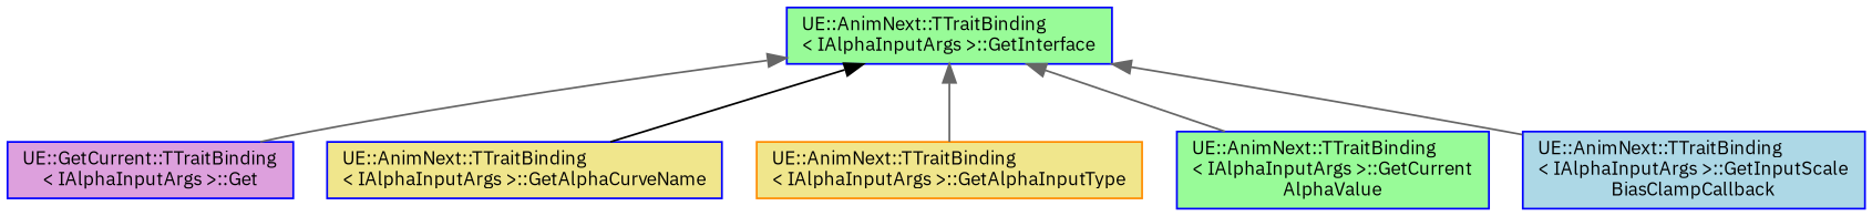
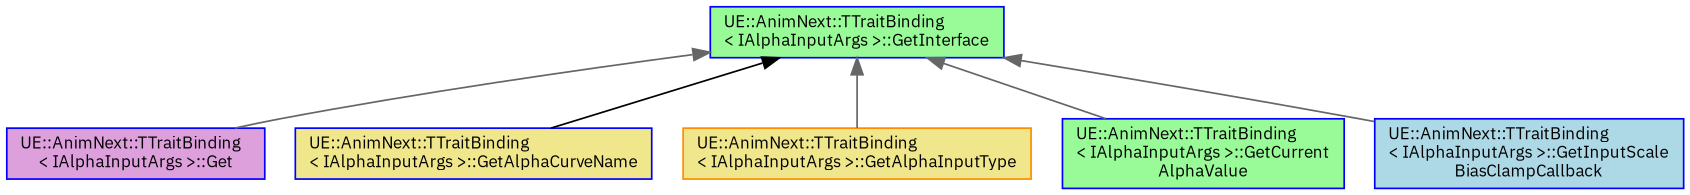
  digraph {
    rankdir=TB
    fontname="IBM Plex Sans"
    node [color=blue fillcolor=palegreen fontname="IBM Plex Sans" fontsize=10 shape=box style=filled]
    edge [color=gray40 dir=back fontname="IBM Plex Sans" fontsize=10 labelfontname=Helvetica labelfontsize=10 style=solid]
    n1 [fontcolor=black height=0.2 label="UE::AnimNext::TTraitBinding\l\< IAlphaInputArgs \>::GetInterface" width=0.4]
-   n2 [fillcolor=plum height=0.2 label="UE::GetCurrent::TTraitBinding\l\< IAlphaInputArgs \>::Get" width=0.4]
+   n2 [fillcolor=plum height=0.2 label="UE::AnimNext::TTraitBinding\l\< IAlphaInputArgs \>::Get" width=0.4]
    n3 [fillcolor=khaki height=0.2 label="UE::AnimNext::TTraitBinding\l\< IAlphaInputArgs \>::GetAlphaCurveName" width=0.4]
    n4 [color=darkorange fillcolor=khaki height=0.2 label="UE::AnimNext::TTraitBinding\l\< IAlphaInputArgs \>::GetAlphaInputType" width=0.4]
    n5 [height=0.2 label="UE::AnimNext::TTraitBinding\l\< IAlphaInputArgs \>::GetCurrent\lAlphaValue" width=0.4]
    n6 [fillcolor=lightblue height=0.2 label="UE::AnimNext::TTraitBinding\l\< IAlphaInputArgs \>::GetInputScale\lBiasClampCallback" width=0.4]
    n1 -> n2
    n1 -> n3 [color=black]
    n1 -> n4
    n1 -> n5
    n1 -> n6
  }
